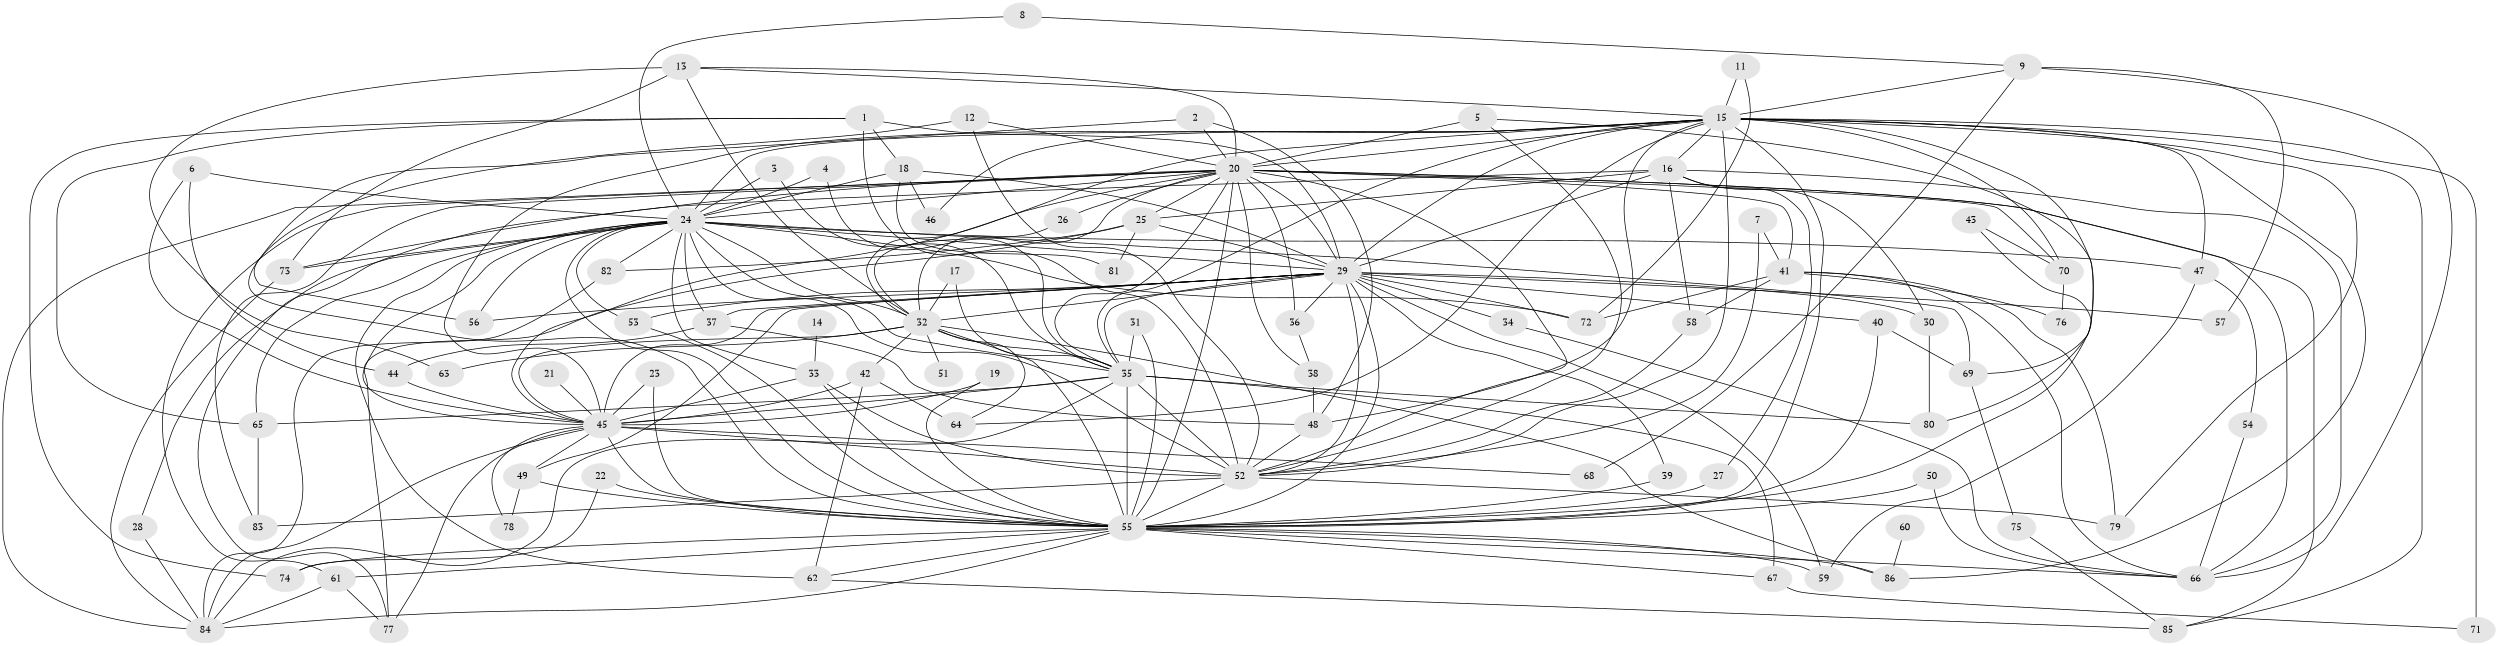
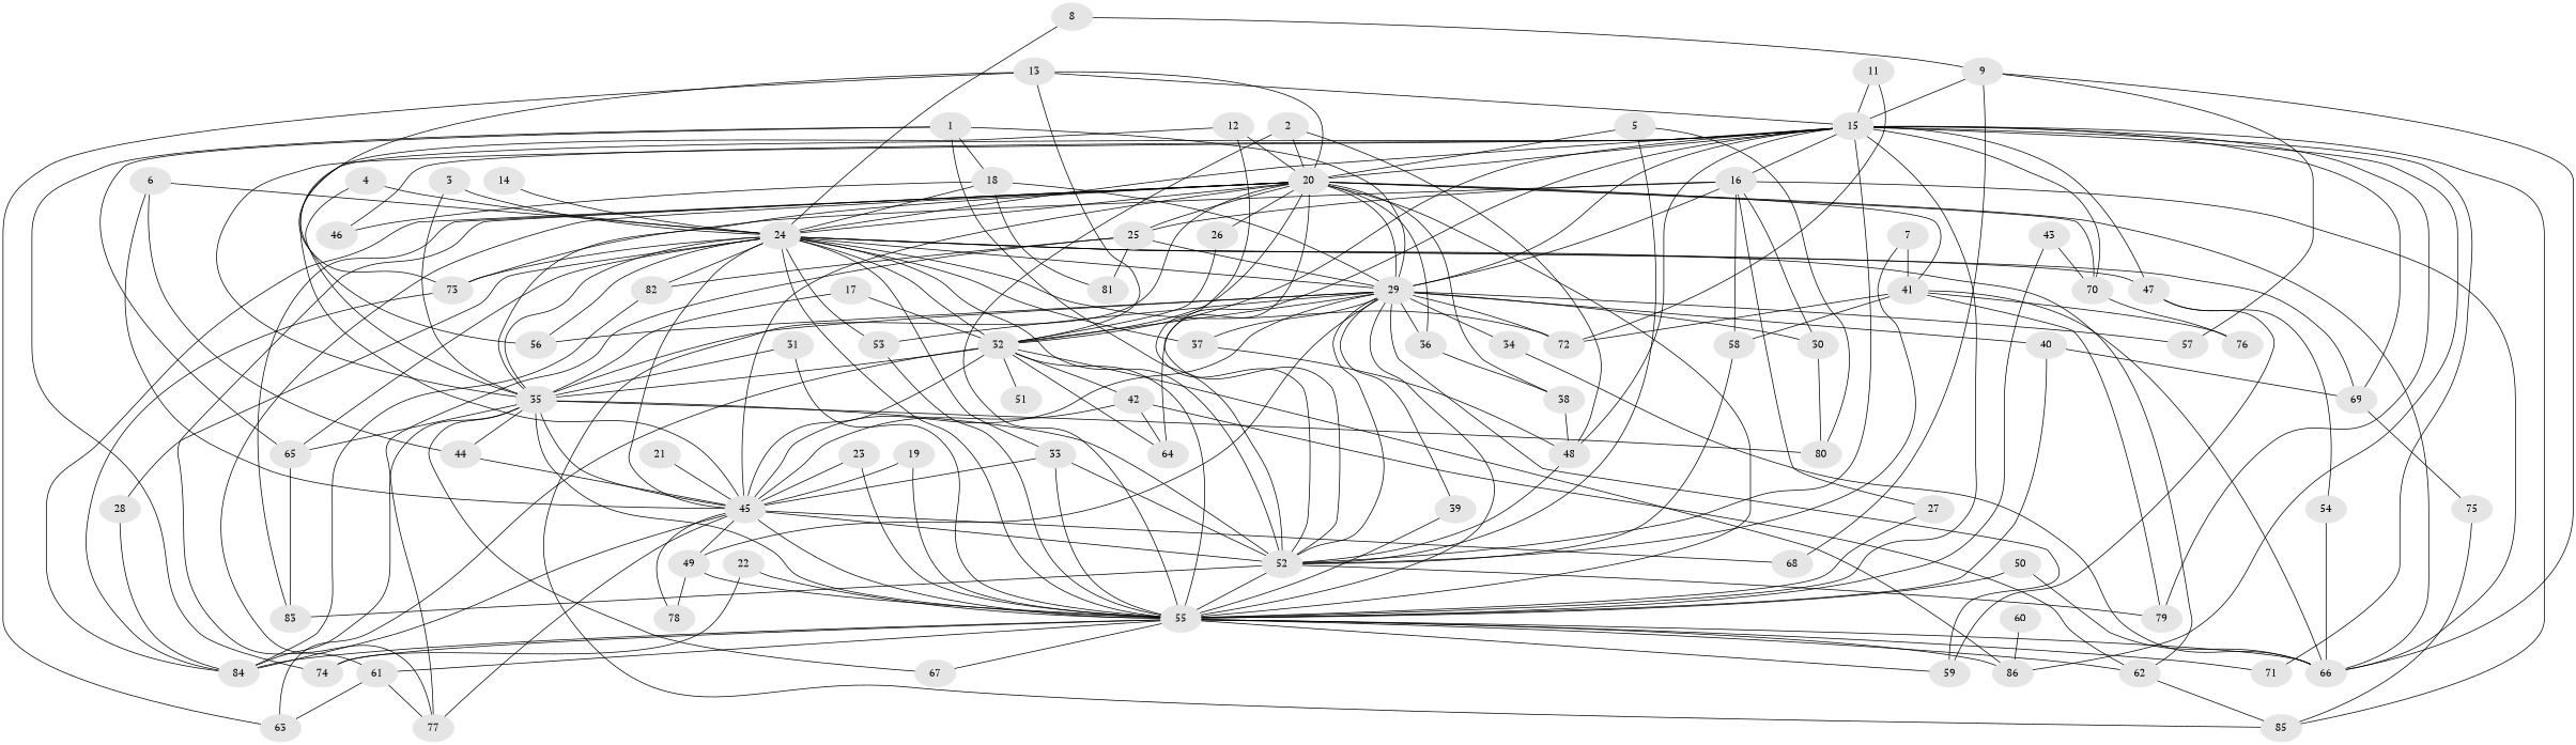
  graph {
    fontname="PT Serif"
    node [color=gray90 fontname="PT Serif" style=filled]
    edge [fontname="PT Serif" weight=1.0]
    1
    18
    29
    52
    65
    74
    24
    46
    81
    55
    35
    45
    57
    72
    56
    32
    30
    36
    37
    53
    34
    39
    40
    49
    59
    79
    83
    2
    20
    48
    41
    66
    70
    85
    25
    26
    38
    61
    77
    84
    71
    86
    62
    67
    3
    73
    47
    69
    28
    33
    82
    80
    4
    5
    6
    44
    68
    78
    7
    76
    58
    8
    9
    15
    16
    64
    11
    12
    13
    63
    42
    51
    14
    27
    54
    75
    17
    19
    21
    22
    23
    60
    31
    43
    50
    1 -- 18
    1 -- 29
    1 -- 52
    1 -- 65
    1 -- 74
    18 -- 29
    18 -- 24
    18 -- 46
    18 -- 81
    29 -- 52
    29 -- 55 [weight=2.0]
    29 -- 35
    29 -- 45
    29 -- 57
    29 -- 72 [weight=2.0]
    29 -- 56
    29 -- 32
    29 -- 30
    29 -- 36
    29 -- 37
    29 -- 53
    29 -- 34 [weight=2.0]
    29 -- 39
    29 -- 40
    29 -- 49
    29 -- 59
    52 -- 55 [weight=2.0]
    52 -- 79
    52 -- 83
    65 -- 83
    24 -- 29 [weight=3.0]
    24 -- 52 [weight=2.0]
    24 -- 65
    24 -- 55 [weight=2.0]
    24 -- 35
    24 -- 45
    24 -- 72
    24 -- 56
    24 -- 32
    24 -- 37
    24 -- 53 [weight=2.0]
    24 -- 62
    24 -- 73
    24 -- 47
    24 -- 69
    24 -- 28
    24 -- 33
    24 -- 82
    55 -- 74
    55 -- 59
    55 -- 66
    55 -- 61
    55 -- 84
-   67 -- 71
+   55 -- 71
    55 -- 86
    55 -- 62
    55 -- 67
    35 -- 52 [weight=2.0]
    35 -- 65
    35 -- 55 [weight=2.0]
    35 -- 45
    35 -- 84
    35 -- 67
    35 -- 80
    45 -- 52 [weight=2.0]
    45 -- 55 [weight=2.0]
    45 -- 49
    45 -- 77
    45 -- 84
    45 -- 68
    45 -- 78
    32 -- 55 [weight=2.0]
    32 -- 35 [weight=2.0]
    32 -- 45
    32 -- 86
    32 -- 64
    32 -- 63
    32 -- 42 [weight=2.0]
    32 -- 51
    30 -- 80
    36 -- 38
    37 -- 48
-   37 -- 44
+   35 -- 44
    53 -- 55
    34 -- 66
    39 -- 55
    40 -- 55 [weight=2.0]
    40 -- 69
    49 -- 55
    49 -- 78
    2 -- 55
    2 -- 20
    2 -- 48
    20 -- 29 [weight=2.0]
    20 -- 52
    20 -- 24
    20 -- 55 [weight=2.0]
    20 -- 35
    20 -- 45
    20 -- 32
    20 -- 36
    20 -- 83
    20 -- 41
    20 -- 66
    20 -- 70
    20 -- 85
    20 -- 25
    20 -- 26
    20 -- 38
    20 -- 61
    20 -- 77
    20 -- 84
    48 -- 52
    41 -- 72
    41 -- 79
    41 -- 66
    41 -- 76
    41 -- 58
    70 -- 76
    25 -- 29
    25 -- 81
    25 -- 77
    25 -- 82
    26 -- 32
    38 -- 48
    61 -- 77
-   61 -- 84
+   61 -- 63
    62 -- 85
    3 -- 24
    3 -- 35
    73 -- 84
    47 -- 59
    47 -- 54
    69 -- 75
    28 -- 84
    33 -- 52
    33 -- 55
    33 -- 45
    82 -- 84
    4 -- 24
    4 -- 35
    5 -- 52
    5 -- 20
    5 -- 80
    6 -- 24
    6 -- 45
    6 -- 44
    44 -- 45
    7 -- 52
    7 -- 41
    58 -- 52
    8 -- 24
    8 -- 9
    9 -- 57
    9 -- 66
    9 -- 68
    9 -- 15 [weight=2.0]
    15 -- 29
    15 -- 52
    15 -- 24
    15 -- 46
    15 -- 55 [weight=2.0]
    15 -- 35
    15 -- 45
    15 -- 32
    15 -- 79
    15 -- 20
    15 -- 48
    15 -- 70
    15 -- 85
    15 -- 71 [weight=2.0]
    15 -- 86
    15 -- 47 [weight=2.0]
    15 -- 69
    15 -- 16 [weight=2.0]
    15 -- 64
    16 -- 29 [weight=2.0]
    16 -- 30
    16 -- 66
    16 -- 25
    16 -- 73
    16 -- 58
    16 -- 27
    11 -- 72
    11 -- 15
    12 -- 52
    12 -- 56
    12 -- 20
    13 -- 32
    13 -- 20
    13 -- 73
    13 -- 15
    13 -- 63
    42 -- 45
    42 -- 62
    42 -- 64
-   14 -- 33
+   14 -- 24
    27 -- 55
    54 -- 66
    75 -- 85
    17 -- 35
    17 -- 32
    19 -- 55
    19 -- 45
    21 -- 45
    22 -- 74
    22 -- 55 [weight=2.0]
    23 -- 55
    23 -- 45
    60 -- 86
    31 -- 55
    31 -- 35
    43 -- 55
    43 -- 70
    50 -- 55
    50 -- 66
  }
